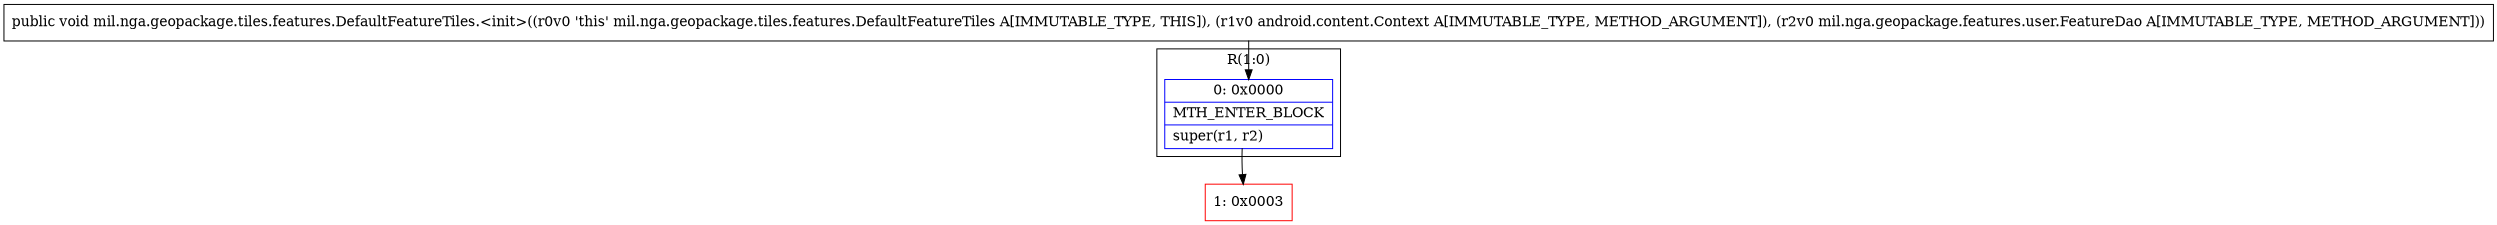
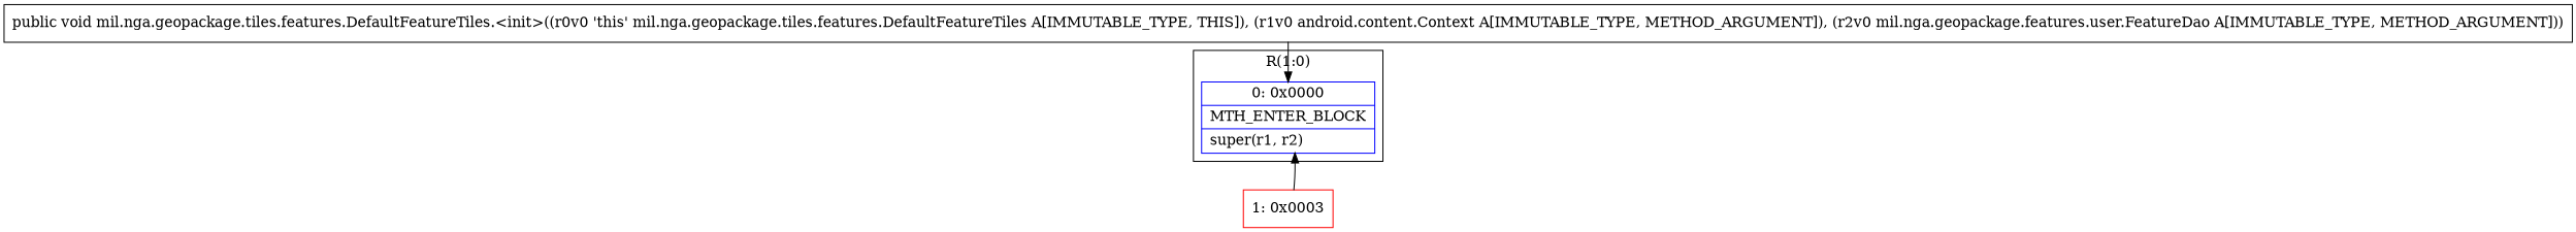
  digraph {
    node [shape=record]
    n1 [color=blue label="{0\:\ 0x0000|MTH_ENTER_BLOCK\l|super(r1, r2)\l}"]
    n2 [color=red label="{1\:\ 0x0003}"]
    n3 [label="{public void mil.nga.geopackage.tiles.features.DefaultFeatureTiles.\<init\>((r0v0 'this' mil.nga.geopackage.tiles.features.DefaultFeatureTiles A[IMMUTABLE_TYPE, THIS]), (r1v0 android.content.Context A[IMMUTABLE_TYPE, METHOD_ARGUMENT]), (r2v0 mil.nga.geopackage.features.user.FeatureDao A[IMMUTABLE_TYPE, METHOD_ARGUMENT])) }"]
    subgraph cluster_1 {
      label="R(1:0)"
      n1
    }
-   n1 -> n2
+   n2 -> n1
    n3 -> n1
  }
